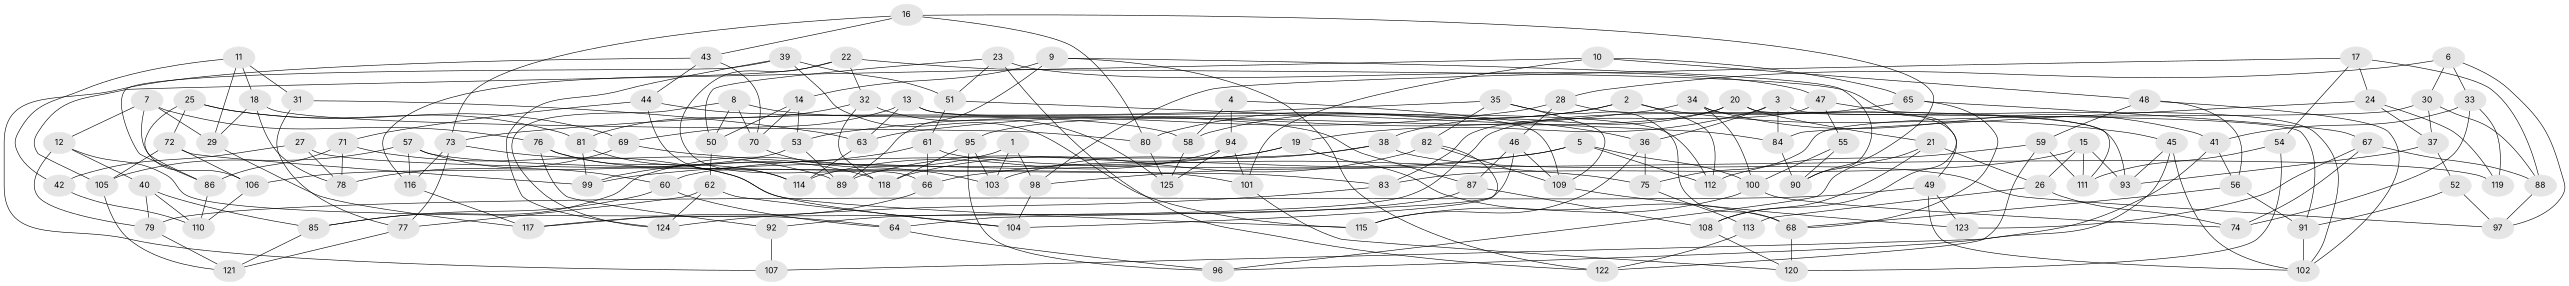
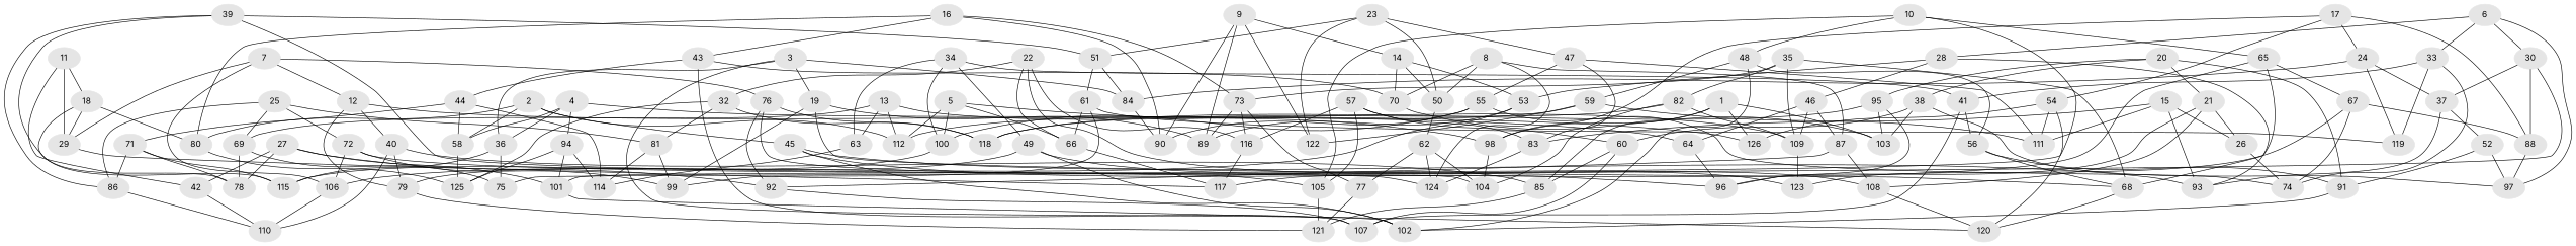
  graph {
    fontname=Inter
    node [color=gray90 fontname=Inter style=filled]
    edge [fontname=Inter]
    1
    85
    98
    103
+   126
    121
    104
    2
    45
    58
    80
    112
    102
    93
    96
    125
    3
    19
    36
    84
    89
    68
    99
    75
    115
    90
    4
    94
    101
    114
    5
    66
    100
    117
    6
    28
    30
    33
    97
    53
    46
    88
    37
    119
    74
    41
    7
    12
    29
    76
    106
    40
    64
    79
    92
    118
    110
    8
    50
    70
    87
    124
    62
    108
    9
    14
    122
    10
    48
    65
    105
    56
    59
    67
    120
    11
    18
-   31
    42
    78
    63
    77
    13
    69
    109
    123
    15
    26
    83
    111
-   113
    16
    43
    73
    107
    44
    17
    24
    54
    20
    21
    38
    91
    95
    60
    22
    32
    116
    81
    23
    47
    51
    55
    61
    52
    25
    72
    86
    27
    34
    49
    35
    82
    39
    71
    57
    1 -- 85
    1 -- 98
    1 -- 103
+   1 -- 126
    85 -- 121
    98 -- 104
    2 -- 45
    2 -- 58
    2 -- 80
    2 -- 112
    45 -- 102
    45 -- 93
    45 -- 96
    58 -- 125
    80 -- 125
    3 -- 102
    3 -- 19
    3 -- 36
    3 -- 84
    19 -- 89
    19 -- 68
    19 -- 99
    36 -- 75
    36 -- 115
    84 -- 90
    68 -- 120
-   75 -- 113
+   4 -- 126
    4 -- 58
    4 -- 36
    4 -- 94
    94 -- 125
    94 -- 101
    94 -- 114
    101 -- 120
    5 -- 98
    5 -- 112
    5 -- 66
    5 -- 100
    66 -- 117
    100 -- 115
    6 -- 28
    6 -- 30
    6 -- 33
    6 -- 97
    28 -- 93
    28 -- 53
    28 -- 46
    30 -- 75
    30 -- 88
    30 -- 37
    33 -- 119
    33 -- 74
    33 -- 41
    53 -- 89
    53 -- 106
    46 -- 64
    46 -- 87
    46 -- 109
    88 -- 97
    37 -- 93
    37 -- 52
    41 -- 56
    41 -- 107
    7 -- 12
    7 -- 29
    7 -- 76
    7 -- 106
    12 -- 40
    12 -- 64
    12 -- 79
    29 -- 117
    76 -- 104
    76 -- 92
    76 -- 118
    106 -- 110
    40 -- 85
    40 -- 79
    40 -- 110
    64 -- 96
    79 -- 121
    92 -- 107
    8 -- 50
    8 -- 70
    8 -- 87
    8 -- 124
    50 -- 62
    70 -- 103
    87 -- 92
    87 -- 108
    62 -- 104
    62 -- 124
    62 -- 77
    108 -- 120
    9 -- 89
    9 -- 90
    9 -- 14
    9 -- 122
    14 -- 53
    14 -- 50
    14 -- 70
    10 -- 101
    10 -- 48
    10 -- 65
    10 -- 105
    48 -- 102
    48 -- 56
    48 -- 59
    65 -- 68
    65 -- 117
    65 -- 67
    105 -- 121
    56 -- 68
    56 -- 91
    59 -- 112
    59 -- 122
    59 -- 111
    67 -- 88
    67 -- 74
    67 -- 123
    11 -- 29
    11 -- 18
-   11 -- 31
    11 -- 42
    18 -- 80
    18 -- 29
    18 -- 78
-   31 -- 63
-   31 -- 77
    42 -- 110
    63 -- 114
    77 -- 121
    13 -- 112
    13 -- 63
    13 -- 69
    13 -- 109
    69 -- 75
    69 -- 78
    109 -- 123
    15 -- 93
    15 -- 26
    15 -- 83
    15 -- 111
    26 -- 74
-   26 -- 113
    83 -- 124
-   113 -- 122
    16 -- 80
    16 -- 90
    16 -- 43
    16 -- 73
    43 -- 70
    43 -- 107
    43 -- 44
    73 -- 89
    73 -- 77
    73 -- 116
    44 -- 58
    44 -- 114
    44 -- 71
    17 -- 98
    17 -- 88
    17 -- 24
    17 -- 54
    24 -- 84
    24 -- 37
    24 -- 119
+   54 -- 126
    54 -- 120
    54 -- 111
    20 -- 21
    20 -- 38
    20 -- 91
    20 -- 95
    21 -- 96
    21 -- 108
    21 -- 26
    38 -- 103
    38 -- 97
    38 -- 60
    91 -- 102
    95 -- 103
    95 -- 96
    95 -- 118
    60 -- 85
-   60 -- 64
+   60 -- 107
    22 -- 66
    22 -- 108
    22 -- 32
    22 -- 116
    32 -- 125
    32 -- 118
    32 -- 81
    116 -- 117
    81 -- 99
    81 -- 114
    23 -- 50
    23 -- 122
    23 -- 47
    23 -- 51
    47 -- 83
    47 -- 111
    47 -- 55
    51 -- 84
    51 -- 61
    55 -- 90
    55 -- 100
-   100 -- 74
+   55 -- 74
    61 -- 99
    61 -- 66
    61 -- 119
    52 -- 97
    52 -- 91
    25 -- 69
    25 -- 81
    25 -- 72
    25 -- 86
    72 -- 99
    72 -- 106
    72 -- 105
    86 -- 110
    27 -- 101
+   27 -- 92
    27 -- 42
    27 -- 78
    34 -- 100
    34 -- 41
    34 -- 63
    34 -- 49
    49 -- 102
    49 -- 79
    49 -- 123
    35 -- 68
    35 -- 109
    35 -- 73
    35 -- 82
    82 -- 104
    82 -- 118
    82 -- 109
    39 -- 115
    39 -- 124
    39 -- 51
    39 -- 86
    71 -- 115
    71 -- 78
    71 -- 86
    57 -- 105
    57 -- 83
    57 -- 60
    57 -- 116
  }
